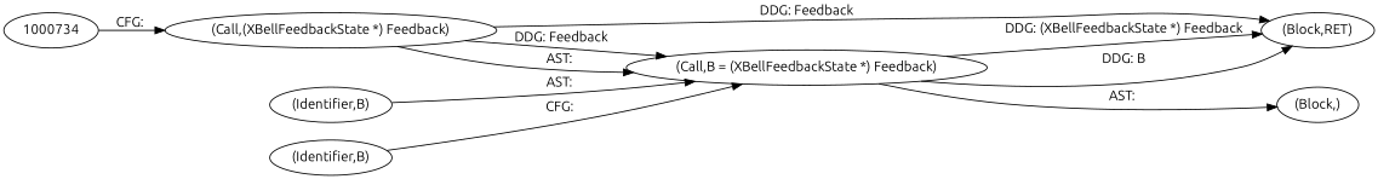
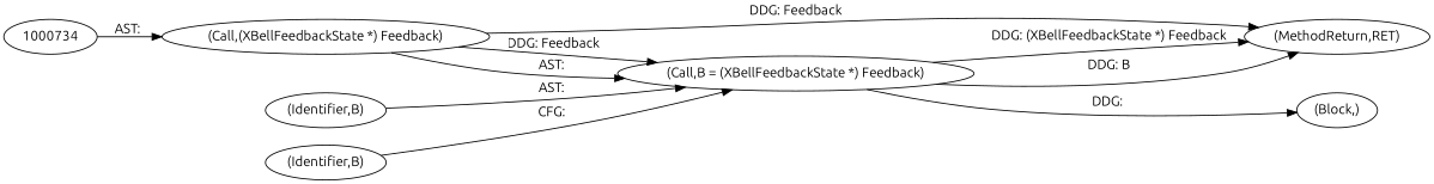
  digraph {
    fontname=Ubuntu
    rankdir=LR
    node [fontname=Ubuntu]
    edge [fontname=Ubuntu]
    n1 [label="(Call,B = (XBellFeedbackState *) Feedback)"]
    n2 [label="(Block,)"]
-   n3 [label="(Block,RET)"]
+   n3 [label="(MethodReturn,RET)"]
    n4 [label="(Call,(XBellFeedbackState *) Feedback)"]
    n5 [label="(Identifier,B)"]
    n6 [label="(Identifier,B)"]
    n7 [label=1000734]
-   n1 -> n2 [label="AST: "]
+   n1 -> n2 [label="DDG: "]
    n1 -> n3 [label="DDG: B"]
    n1 -> n3 [label="DDG: (XBellFeedbackState *) Feedback"]
    n4 -> n1 [label="AST: "]
    n4 -> n1 [label="DDG: Feedback"]
    n4 -> n3 [label="DDG: Feedback"]
    n5 -> n1 [label="AST: "]
    n6 -> n1 [label="CFG: "]
-   n7 -> n4 [label="CFG: "]
+   n7 -> n4 [label="AST: "]
  }
